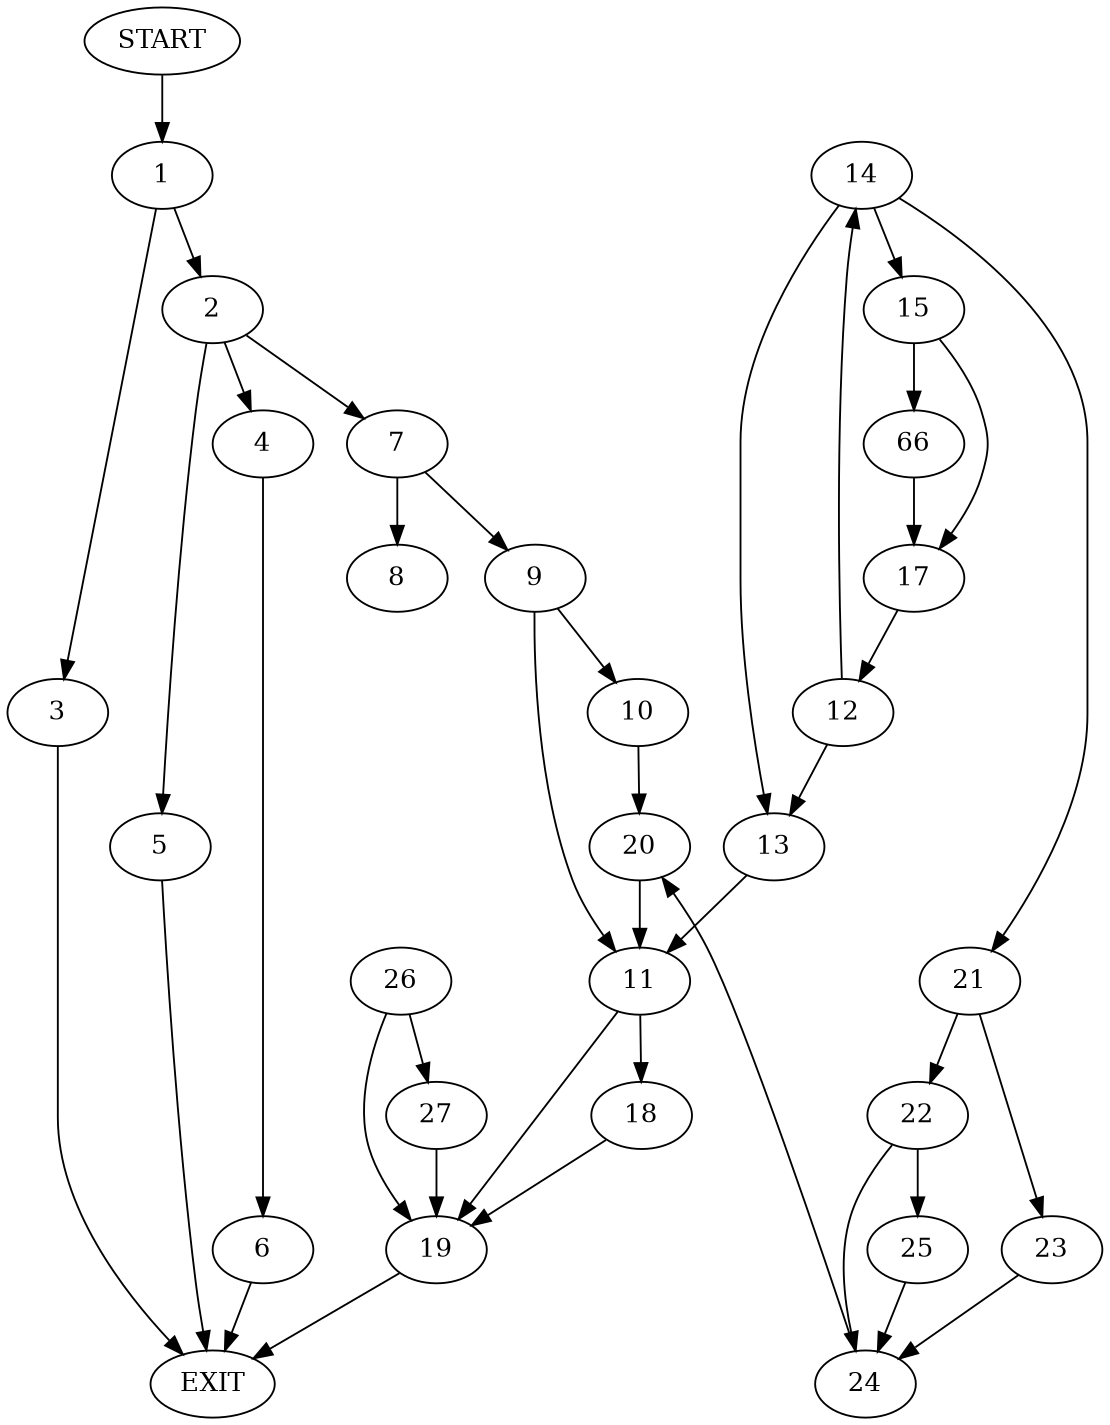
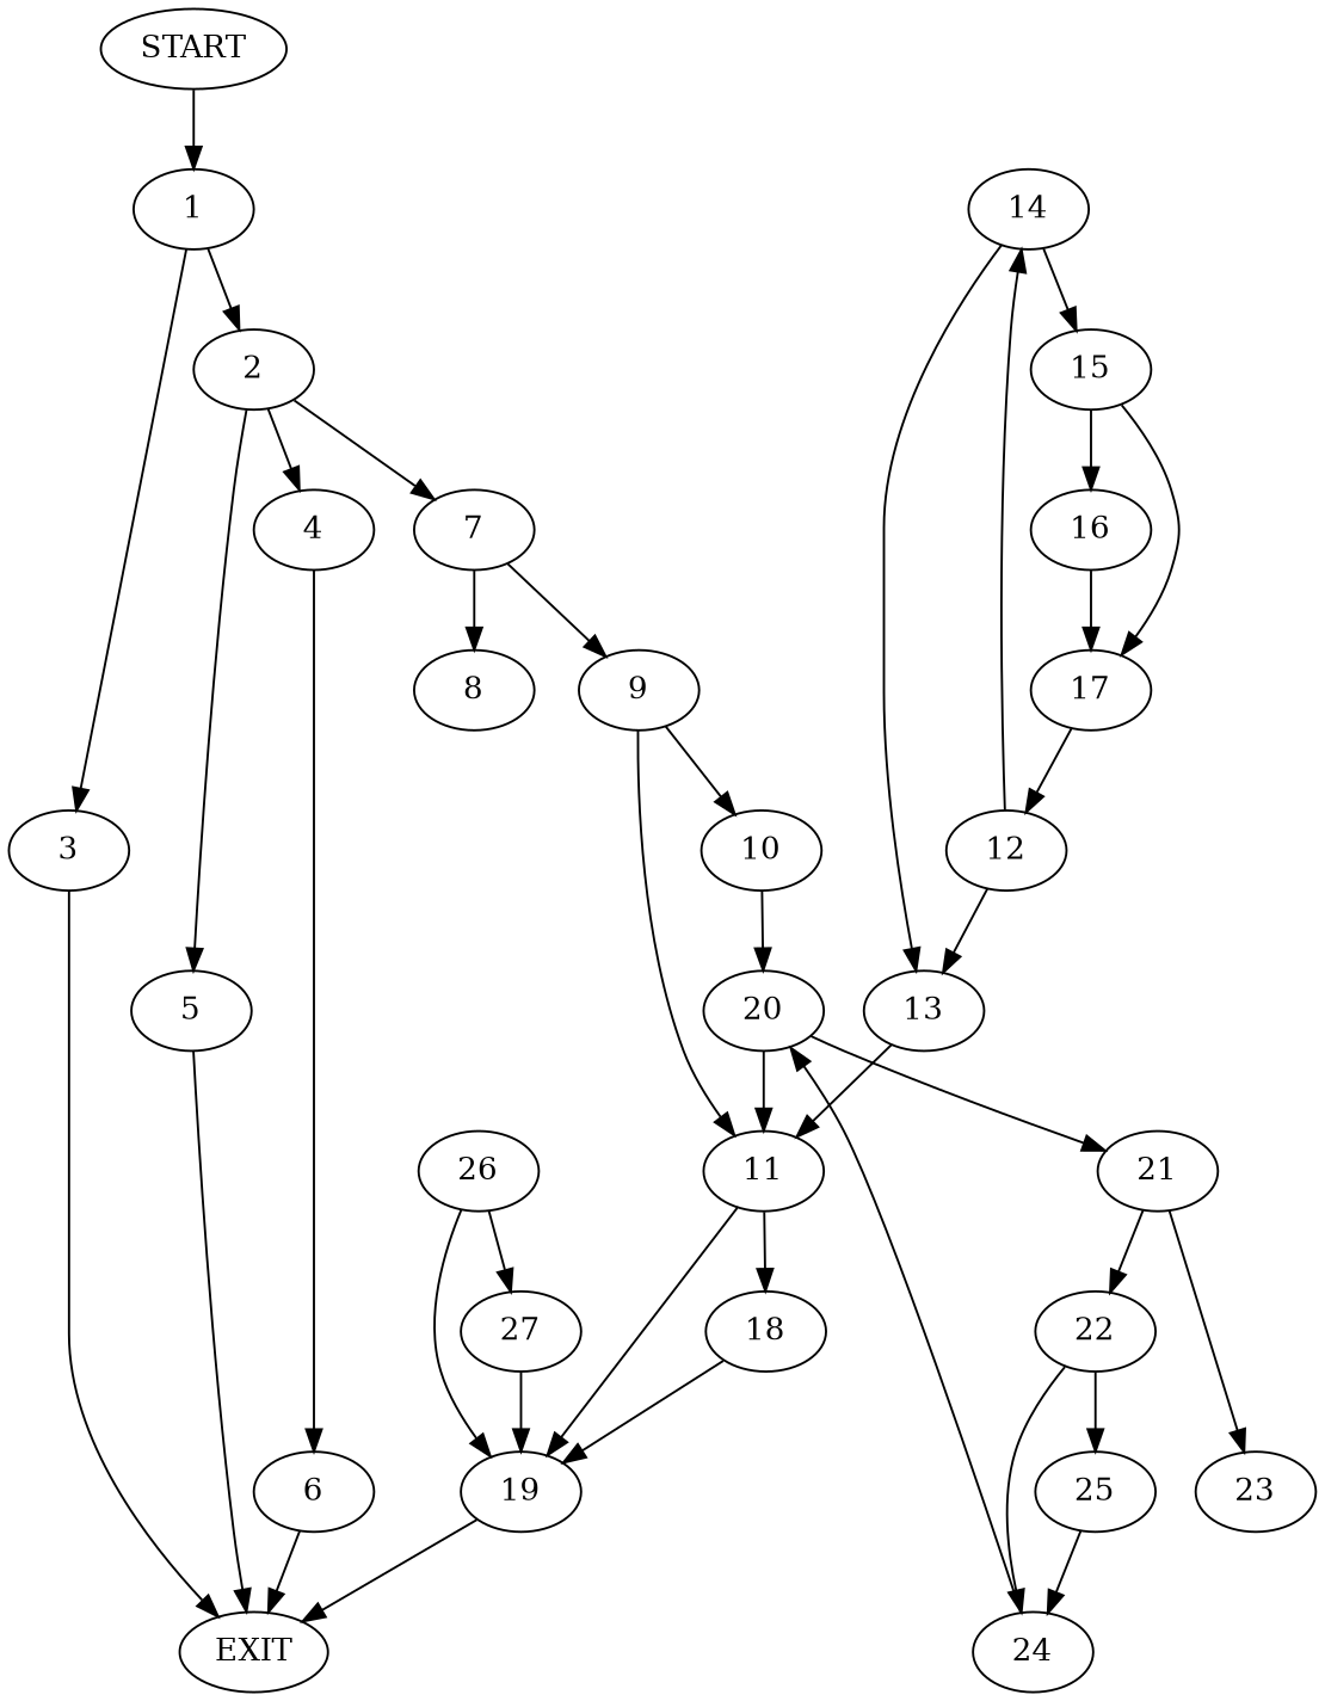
  digraph {
    n1 [label=START]
    1
    2
    3
    n5 [label=EXIT]
    4
    5
    7
    6
    8
    9
    10
    11
    12
    13
    14
    20
    18
    19
    21
    15
-   16 [label=66]
+   16
    17
    26
    27
    22
    23
    24
    25
    n1 -> 1
    1 -> 2
    1 -> 3
    2 -> 4
    2 -> 5
    2 -> 7
    3 -> n5
    4 -> 6
    5 -> n5
    7 -> 8
    7 -> 9
    6 -> n5
    9 -> 10
    9 -> 11
    10 -> 20
    11 -> 18
    11 -> 19
    12 -> 13
    12 -> 14
    13 -> 11
    14 -> 13
    14 -> 15
    20 -> 11
-   14 -> 21
+   20 -> 21
    18 -> 19
    19 -> n5
    21 -> 22
    21 -> 23
    15 -> 16
    15 -> 17
    16 -> 17
    17 -> 12
    26 -> 19
    26 -> 27
    27 -> 19
    22 -> 24
    22 -> 25
-   23 -> 24
    24 -> 20
    25 -> 24
  }
